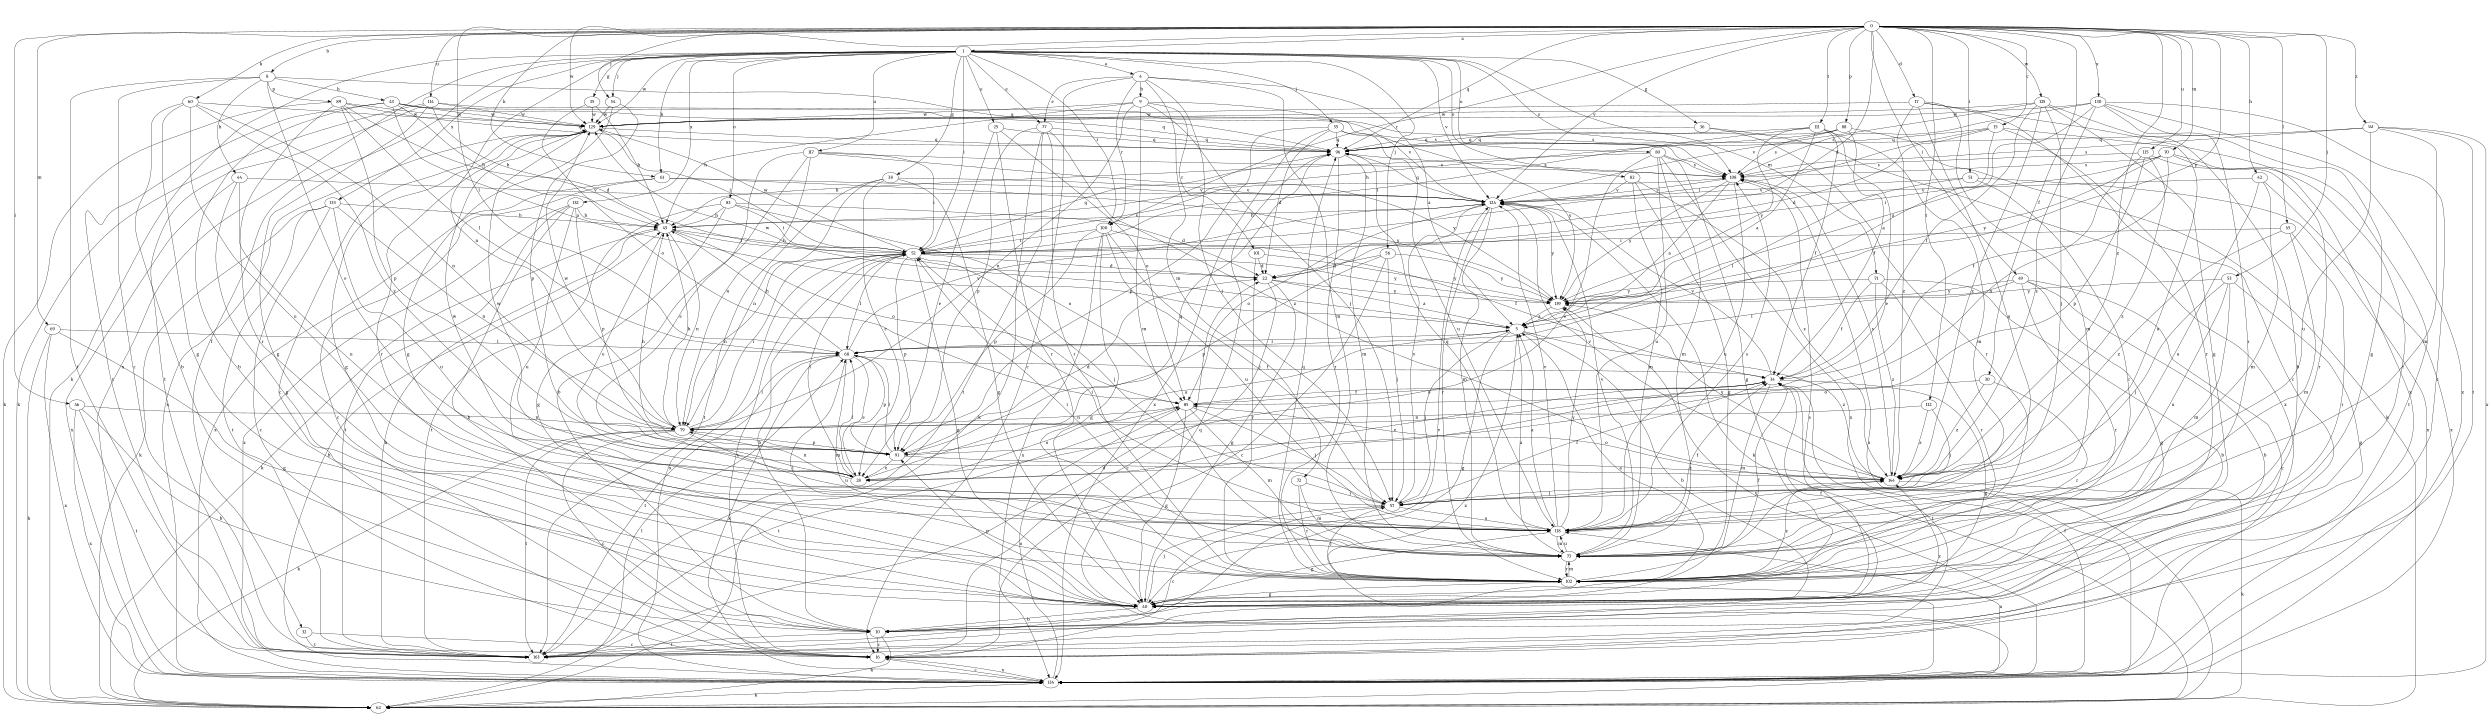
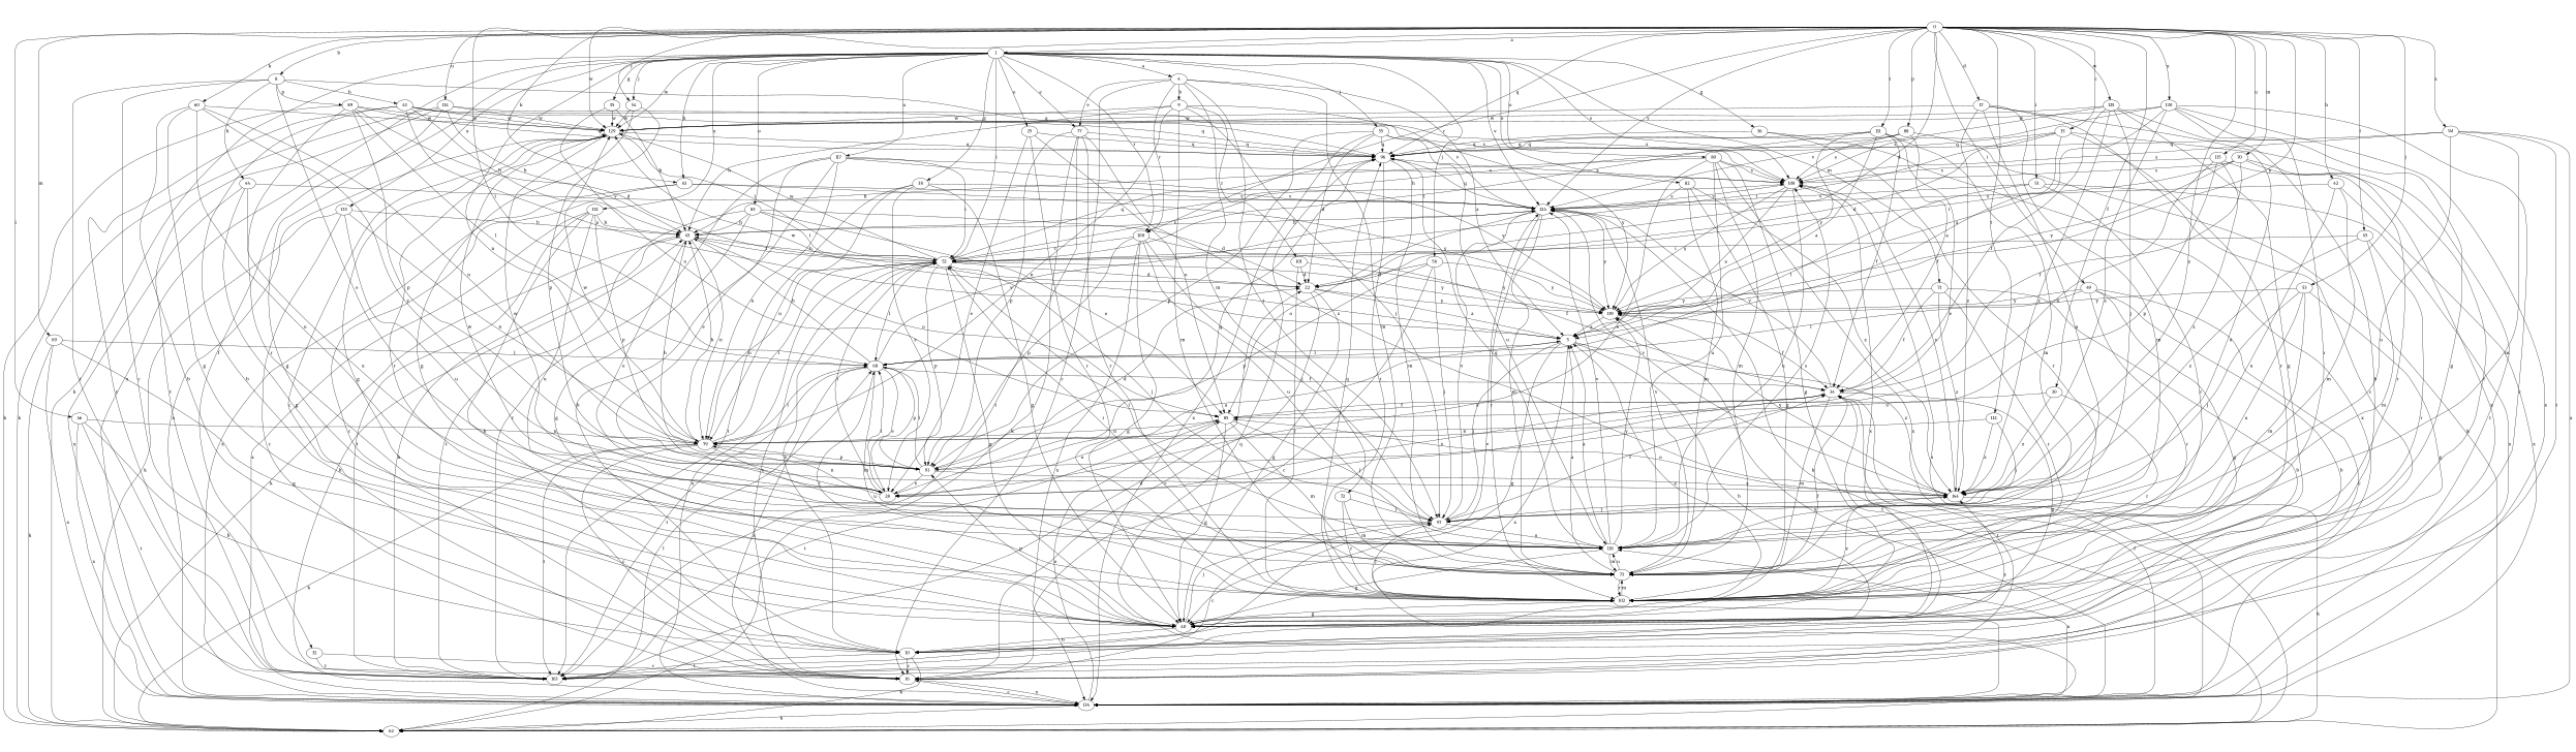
  strict digraph {
    fontname=Merriweather
    node [fontname=Merriweather]
    edge [fontname=Merriweather]
    0
    1
    8
    15
    17
    22
    30
    42
    46
    49
    51
    53
    54
    60
    61
    65
    68
    69
    70
    88
    96
    100
    111
    112
    114
    115
    124
    125
    129
    130
    139
    141
    144
    4
    25
    27
    32
    35
    36
    38
    52
    55
    56
    62
    71
    79
    80
    82
    83
    108
    117
    132
    133
    134
    16
    43
    44
    89
    n59 [label=163]
    28
    5
    102
    118
    73
    40
    85
    10
    57
    91
    45
    34
    9
    72
    101
    0 -> 1 [label=a]
    0 -> 8 [label=b]
    0 -> 15 [label=c]
    0 -> 17 [label=d]
    0 -> 22 [label=d]
    0 -> 30 [label=f]
    0 -> 42 [label=h]
    0 -> 46 [label=i]
    0 -> 49 [label=i]
    0 -> 51 [label=i]
    0 -> 53 [label=j]
    0 -> 54 [label=j]
    0 -> 60 [label=k]
    0 -> 61 [label=k]
    0 -> 65 [label=l]
    0 -> 68 [label=l]
    0 -> 69 [label=m]
    0 -> 70 [label=m]
    0 -> 88 [label=p]
    0 -> 96 [label=q]
    0 -> 100 [label=r]
    0 -> 111 [label=t]
    0 -> 112 [label=t]
    0 -> 114 [label=u]
    0 -> 115 [label=u]
    0 -> 124 [label=v]
    0 -> 125 [label=w]
    0 -> 129 [label=w]
    0 -> 130 [label=x]
    0 -> 139 [label=y]
    0 -> 141 [label=z]
    0 -> 144 [label=z]
    1 -> 54 [label=j]
    1 -> 61 [label=k]
    1 -> 100 [label=r]
    1 -> 124 [label=v]
    1 -> 129 [label=w]
    1 -> 4 [label=a]
    1 -> 25 [label=e]
    1 -> 27 [label=e]
    1 -> 32 [label=f]
    1 -> 35 [label=g]
    1 -> 36 [label=g]
    1 -> 38 [label=g]
    1 -> 52 [label=i]
    1 -> 55 [label=j]
    1 -> 56 [label=j]
    1 -> 62 [label=k]
    1 -> 71 [label=m]
    1 -> 79 [label=n]
    1 -> 80 [label=o]
    1 -> 82 [label=o]
    1 -> 83 [label=o]
    1 -> 108 [label=s]
    1 -> 117 [label=u]
    1 -> 132 [label=x]
    1 -> 133 [label=x]
    1 -> 134 [label=x]
    8 -> 96 [label=q]
    8 -> 16 [label=c]
    8 -> 43 [label=h]
    8 -> 44 [label=h]
    8 -> 89 [label=p]
    8 -> n59 [label=t]
    8 -> 28 [label=e]
    15 -> 22 [label=d]
    15 -> 96 [label=q]
    15 -> 52 [label=i]
    15 -> 5 [label=a]
    15 -> 102 [label=r]
    15 -> 118 [label=u]
    17 -> 129 [label=w]
    17 -> 144 [label=z]
    17 -> 134 [label=x]
    17 -> 16 [label=c]
    17 -> 118 [label=u]
    17 -> 73 [label=m]
    22 -> 139 [label=y]
    22 -> 16 [label=c]
    22 -> 5 [label=a]
    22 -> 40 [label=g]
    30 -> 144 [label=z]
    30 -> 102 [label=r]
    30 -> 85 [label=o]
    42 -> 124 [label=v]
    42 -> 134 [label=x]
    42 -> 118 [label=u]
    42 -> 73 [label=m]
    46 -> 79 [label=n]
    46 -> 134 [label=x]
    46 -> n59 [label=t]
    46 -> 10 [label=b]
    49 -> 68 [label=l]
    49 -> 139 [label=y]
    49 -> 16 [label=c]
    49 -> 102 [label=r]
    49 -> 40 [label=g]
    49 -> 10 [label=b]
    51 -> 68 [label=l]
    51 -> 124 [label=v]
    51 -> 134 [label=x]
    51 -> 102 [label=r]
    53 -> 139 [label=y]
    53 -> 118 [label=u]
    53 -> 73 [label=m]
    53 -> 40 [label=g]
    53 -> 57 [label=j]
    54 -> 129 [label=w]
    54 -> 40 [label=g]
    54 -> 91 [label=p]
    60 -> 129 [label=w]
    60 -> 144 [label=z]
    60 -> 79 [label=n]
    60 -> 118 [label=u]
    60 -> 40 [label=g]
    60 -> 10 [label=b]
    61 -> 124 [label=v]
    61 -> 139 [label=y]
    61 -> 134 [label=x]
    61 -> 16 [label=c]
    65 -> 144 [label=z]
    65 -> 52 [label=i]
    65 -> 102 [label=r]
    65 -> 73 [label=m]
    68 -> 124 [label=v]
    68 -> 134 [label=x]
    68 -> n59 [label=t]
    68 -> 28 [label=e]
    68 -> 73 [label=m]
    68 -> 91 [label=p]
    68 -> 45 [label=h]
    68 -> 34 [label=f]
    69 -> 68 [label=l]
    69 -> 62 [label=k]
    69 -> 134 [label=x]
    69 -> 40 [label=g]
    70 -> 139 [label=y]
    70 -> 52 [label=i]
    70 -> 108 [label=s]
    70 -> n59 [label=t]
    70 -> 102 [label=r]
    70 -> 34 [label=f]
    88 -> 96 [label=q]
    88 -> 62 [label=k]
    88 -> 108 [label=s]
    88 -> 45 [label=h]
    88 -> 34 [label=f]
    96 -> 108 [label=s]
    96 -> 102 [label=r]
    96 -> 73 [label=m]
    100 -> 52 [label=i]
    100 -> 134 [label=x]
    100 -> 118 [label=u]
    100 -> 40 [label=g]
    100 -> 57 [label=j]
    100 -> 91 [label=p]
    100 -> 34 [label=f]
    111 -> 96 [label=q]
    111 -> 139 [label=y]
    111 -> 52 [label=i]
    111 -> 28 [label=e]
    111 -> 5 [label=a]
    111 -> 73 [label=m]
    111 -> 34 [label=f]
    112 -> 144 [label=z]
    112 -> 79 [label=n]
    112 -> 57 [label=j]
    114 -> 129 [label=w]
    114 -> 62 [label=k]
    114 -> 108 [label=s]
    114 -> n59 [label=t]
    114 -> 40 [label=g]
    114 -> 45 [label=h]
    115 -> 144 [label=z]
    115 -> 79 [label=n]
    115 -> 108 [label=s]
    115 -> 102 [label=r]
    115 -> 91 [label=p]
    124 -> 96 [label=q]
    124 -> 139 [label=y]
    124 -> 62 [label=k]
    124 -> 102 [label=r]
    124 -> 73 [label=m]
    124 -> 85 [label=o]
    124 -> 45 [label=h]
    125 -> 124 [label=v]
    125 -> 129 [label=w]
    125 -> 144 [label=z]
    125 -> 40 [label=g]
    125 -> 10 [label=b]
    125 -> 57 [label=j]
    125 -> 34 [label=f]
    129 -> 96 [label=q]
    129 -> 52 [label=i]
    129 -> 134 [label=x]
    129 -> 16 [label=c]
    129 -> 102 [label=r]
    129 -> 40 [label=g]
    130 -> 129 [label=w]
    130 -> 144 [label=z]
    130 -> 108 [label=s]
    130 -> 134 [label=x]
    130 -> 16 [label=c]
    130 -> 5 [label=a]
    130 -> 102 [label=r]
    130 -> 40 [label=g]
    139 -> 5 [label=a]
    141 -> 96 [label=q]
    141 -> 108 [label=s]
    141 -> 134 [label=x]
    141 -> n59 [label=t]
    141 -> 118 [label=u]
    141 -> 73 [label=m]
    144 -> 124 [label=v]
    144 -> 139 [label=y]
    144 -> 62 [label=k]
    144 -> 108 [label=s]
    144 -> 85 [label=o]
    144 -> 57 [label=j]
    4 -> 100 [label=r]
    4 -> 27 [label=e]
    4 -> 16 [label=c]
    4 -> 5 [label=a]
    4 -> 73 [label=m]
    4 -> 57 [label=j]
    4 -> 9 [label=b]
    4 -> 72 [label=m]
    25 -> 96 [label=q]
    25 -> 28 [label=e]
    25 -> 102 [label=r]
    25 -> 85 [label=o]
    27 -> 96 [label=q]
    27 -> 144 [label=z]
    27 -> 62 [label=k]
    27 -> n59 [label=t]
    27 -> 102 [label=r]
    27 -> 91 [label=p]
    32 -> 16 [label=c]
    32 -> n59 [label=t]
    35 -> 129 [label=w]
    35 -> 85 [label=o]
    35 -> 45 [label=h]
    36 -> 96 [label=q]
    36 -> 134 [label=x]
    36 -> 102 [label=r]
    38 -> 124 [label=v]
    38 -> 79 [label=n]
    38 -> n59 [label=t]
    38 -> 28 [label=e]
    38 -> 40 [label=g]
    52 -> 22 [label=d]
    52 -> 68 [label=l]
    52 -> 96 [label=q]
    52 -> 129 [label=w]
    52 -> 139 [label=y]
    52 -> 79 [label=n]
    52 -> 108 [label=s]
    52 -> 134 [label=x]
    52 -> 16 [label=c]
    52 -> 40 [label=g]
    52 -> 10 [label=b]
    52 -> 57 [label=j]
    52 -> 91 [label=p]
    52 -> 45 [label=h]
    55 -> 22 [label=d]
    55 -> 96 [label=q]
    55 -> 139 [label=y]
    55 -> 134 [label=x]
    55 -> 118 [label=u]
    55 -> 91 [label=p]
    56 -> 22 [label=d]
    56 -> 139 [label=y]
    56 -> 16 [label=c]
    56 -> 57 [label=j]
    56 -> 91 [label=p]
    62 -> 68 [label=l]
    62 -> 96 [label=q]
    62 -> 108 [label=s]
    71 -> 139 [label=y]
    71 -> 144 [label=z]
    71 -> 102 [label=r]
    71 -> 10 [label=b]
    71 -> 34 [label=f]
    79 -> 68 [label=l]
    79 -> 129 [label=w]
    79 -> 52 [label=i]
    79 -> 62 [label=k]
    79 -> 16 [label=c]
    79 -> n59 [label=t]
    79 -> 118 [label=u]
    79 -> 91 [label=p]
    79 -> 45 [label=h]
    80 -> 108 [label=s]
    80 -> 134 [label=x]
    80 -> 28 [label=e]
    80 -> 118 [label=u]
    80 -> 73 [label=m]
    80 -> 40 [label=g]
    80 -> 45 [label=h]
    82 -> 124 [label=v]
    82 -> 144 [label=z]
    82 -> 73 [label=m]
    82 -> 40 [label=g]
    83 -> 22 [label=d]
    83 -> 52 [label=i]
    83 -> n59 [label=t]
    83 -> 40 [label=g]
    83 -> 85 [label=o]
    83 -> 45 [label=h]
    108 -> 124 [label=v]
    108 -> 139 [label=y]
    108 -> 5 [label=a]
    108 -> 118 [label=u]
    117 -> 139 [label=y]
    117 -> 52 [label=i]
    117 -> 79 [label=n]
    117 -> 108 [label=s]
-   133 -> n59 [label=t]
+   117 -> n59 [label=t]
    117 -> 28 [label=e]
    117 -> 10 [label=b]
    132 -> 134 [label=x]
    132 -> n59 [label=t]
    132 -> 118 [label=u]
    132 -> 10 [label=b]
    132 -> 91 [label=p]
    132 -> 45 [label=h]
    133 -> 62 [label=k]
    133 -> 79 [label=n]
    133 -> 16 [label=c]
    133 -> 118 [label=u]
    133 -> 45 [label=h]
    134 -> 139 [label=y]
    134 -> 62 [label=k]
    134 -> 16 [label=c]
    134 -> 118 [label=u]
    134 -> 85 [label=o]
    134 -> 45 [label=h]
    134 -> 34 [label=f]
    16 -> 134 [label=x]
    43 -> 96 [label=q]
    43 -> 129 [label=w]
    43 -> 108 [label=s]
    43 -> n59 [label=t]
    43 -> 5 [label=a]
    43 -> 10 [label=b]
    43 -> 45 [label=h]
    44 -> 124 [label=v]
    44 -> 134 [label=x]
    44 -> 118 [label=u]
    44 -> 40 [label=g]
    89 -> 22 [label=d]
    89 -> 68 [label=l]
    89 -> 96 [label=q]
    89 -> 129 [label=w]
    89 -> 62 [label=k]
    89 -> 102 [label=r]
    89 -> 91 [label=p]
    n59 -> 22 [label=d]
    n59 -> 124 [label=v]
    n59 -> 108 [label=s]
    n59 -> 45 [label=h]
    28 -> 68 [label=l]
    28 -> 96 [label=q]
    28 -> 129 [label=w]
    28 -> 52 [label=i]
    28 -> 79 [label=n]
    28 -> 85 [label=o]
    5 -> 68 [label=l]
    5 -> 129 [label=w]
    5 -> 144 [label=z]
    5 -> 134 [label=x]
    5 -> 40 [label=g]
    5 -> 10 [label=b]
    5 -> 57 [label=j]
    102 -> 68 [label=l]
    102 -> 96 [label=q]
    102 -> 144 [label=z]
    102 -> 73 [label=m]
    102 -> 40 [label=g]
    102 -> 57 [label=j]
    102 -> 34 [label=f]
    118 -> 96 [label=q]
    118 -> 124 [label=v]
    118 -> 139 [label=y]
    118 -> 52 [label=i]
    118 -> 108 [label=s]
    118 -> 5 [label=a]
    118 -> 73 [label=m]
    118 -> 40 [label=g]
-   118 -> 34 [label=f]
+   139 -> 34 [label=f]
    73 -> 124 [label=v]
    73 -> 52 [label=i]
    73 -> 5 [label=a]
    73 -> 102 [label=r]
    73 -> 118 [label=u]
    40 -> 5 [label=a]
    40 -> 10 [label=b]
    40 -> 57 [label=j]
    40 -> 91 [label=p]
    40 -> 34 [label=f]
    85 -> 79 [label=n]
    85 -> n59 [label=t]
    85 -> 73 [label=m]
    85 -> 40 [label=g]
    85 -> 57 [label=j]
    85 -> 34 [label=f]
    10 -> 144 [label=z]
    10 -> 62 [label=k]
    10 -> 16 [label=c]
    10 -> n59 [label=t]
    57 -> 124 [label=v]
    57 -> 129 [label=w]
    57 -> 16 [label=c]
    57 -> 118 [label=u]
    57 -> 34 [label=f]
    91 -> 22 [label=d]
    91 -> 68 [label=l]
    91 -> 144 [label=z]
    91 -> 28 [label=e]
    91 -> 5 [label=a]
    91 -> 45 [label=h]
    45 -> 52 [label=i]
    45 -> 62 [label=k]
    45 -> 79 [label=n]
    45 -> 28 [label=e]
    45 -> 85 [label=o]
    34 -> 124 [label=v]
    34 -> n59 [label=t]
    34 -> 28 [label=e]
    34 -> 73 [label=m]
    34 -> 40 [label=g]
    34 -> 85 [label=o]
    9 -> 124 [label=v]
    9 -> 129 [label=w]
    9 -> 79 [label=n]
    9 -> 73 [label=m]
    9 -> 57 [label=j]
    9 -> 45 [label=h]
    9 -> 101 [label=r]
    72 -> 102 [label=r]
    72 -> 73 [label=m]
    72 -> 57 [label=j]
    101 -> 22 [label=d]
    101 -> 139 [label=y]
    101 -> 102 [label=r]
  }
